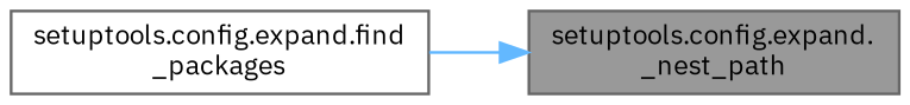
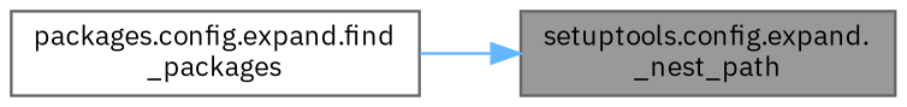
  digraph {
    rankdir=RL
    fontname="IBM Plex Sans"
    node [fontname="IBM Plex Sans" fontsize=10 shape=box style=filled]
    n1 [color=gray40 fillcolor=grey60 fontcolor=black height=0.2 label="setuptools.config.expand.\l_nest_path" width=0.4]
-   n2 [color=grey40 fillcolor=white height=0.2 label="setuptools.config.expand.find\l_packages" width=0.4]
+   n2 [color=grey40 fillcolor=white height=0.2 label="packages.config.expand.find\l_packages" width=0.4]
    n1 -> n2 [color=steelblue1 dir=back fontname="IBM Plex Sans" fontsize=10 labelfontname=Helvetica labelfontsize=10 style=solid]
  }
